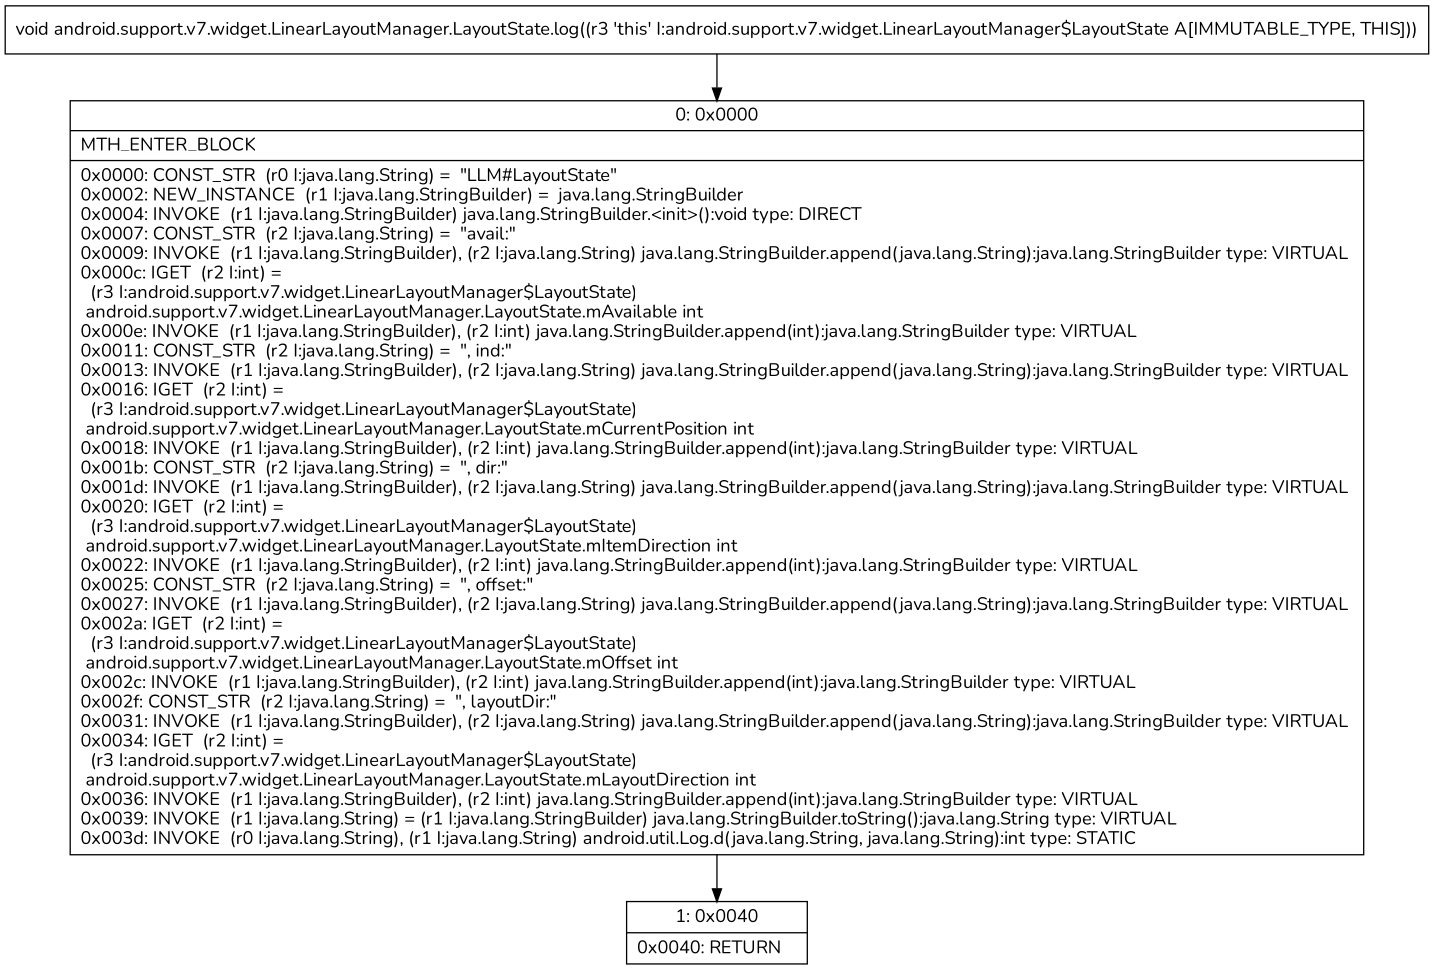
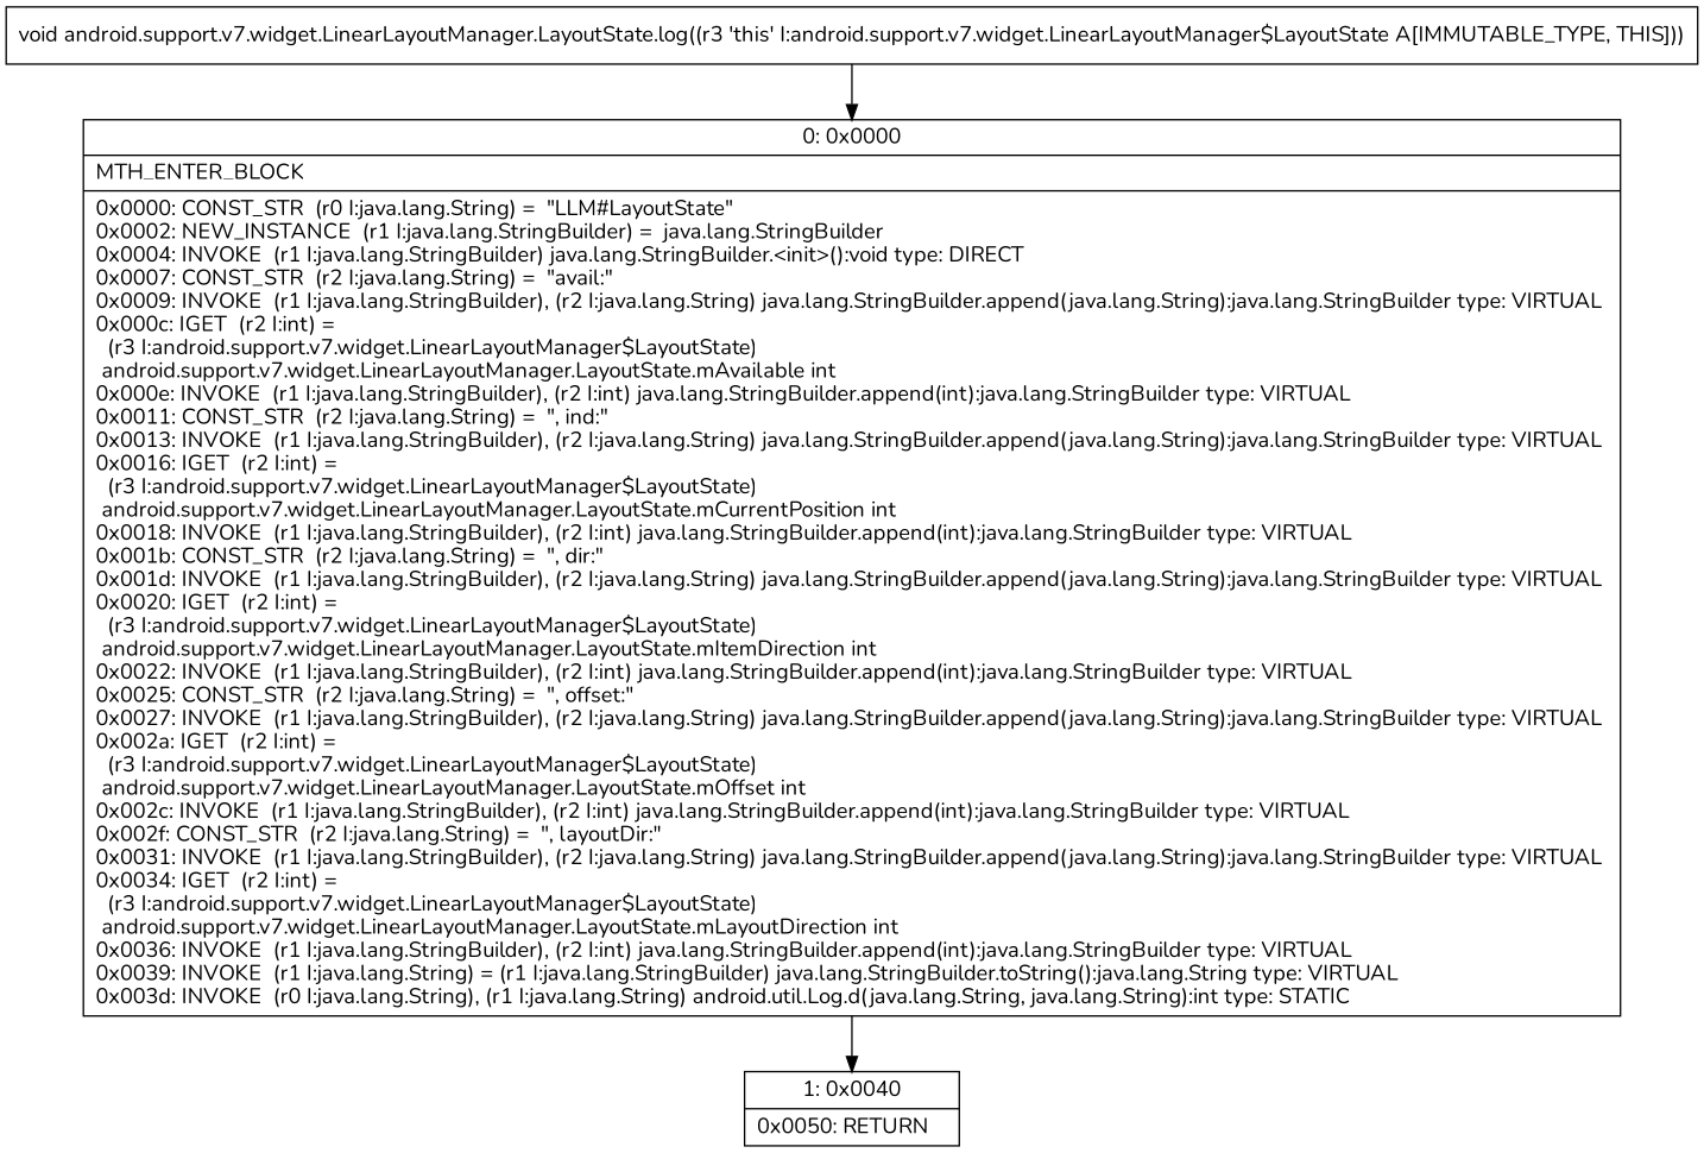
  digraph {
    fontname=Nunito
    node [shape=record fontname=Nunito]
    edge [fontname=Nunito]
    n1 [label="{0\:\ 0x0000|MTH_ENTER_BLOCK\l|0x0000: CONST_STR  (r0 I:java.lang.String) =  \"LLM#LayoutState\" \l0x0002: NEW_INSTANCE  (r1 I:java.lang.StringBuilder) =  java.lang.StringBuilder \l0x0004: INVOKE  (r1 I:java.lang.StringBuilder) java.lang.StringBuilder.\<init\>():void type: DIRECT \l0x0007: CONST_STR  (r2 I:java.lang.String) =  \"avail:\" \l0x0009: INVOKE  (r1 I:java.lang.StringBuilder), (r2 I:java.lang.String) java.lang.StringBuilder.append(java.lang.String):java.lang.StringBuilder type: VIRTUAL \l0x000c: IGET  (r2 I:int) = \l  (r3 I:android.support.v7.widget.LinearLayoutManager$LayoutState)\l android.support.v7.widget.LinearLayoutManager.LayoutState.mAvailable int \l0x000e: INVOKE  (r1 I:java.lang.StringBuilder), (r2 I:int) java.lang.StringBuilder.append(int):java.lang.StringBuilder type: VIRTUAL \l0x0011: CONST_STR  (r2 I:java.lang.String) =  \", ind:\" \l0x0013: INVOKE  (r1 I:java.lang.StringBuilder), (r2 I:java.lang.String) java.lang.StringBuilder.append(java.lang.String):java.lang.StringBuilder type: VIRTUAL \l0x0016: IGET  (r2 I:int) = \l  (r3 I:android.support.v7.widget.LinearLayoutManager$LayoutState)\l android.support.v7.widget.LinearLayoutManager.LayoutState.mCurrentPosition int \l0x0018: INVOKE  (r1 I:java.lang.StringBuilder), (r2 I:int) java.lang.StringBuilder.append(int):java.lang.StringBuilder type: VIRTUAL \l0x001b: CONST_STR  (r2 I:java.lang.String) =  \", dir:\" \l0x001d: INVOKE  (r1 I:java.lang.StringBuilder), (r2 I:java.lang.String) java.lang.StringBuilder.append(java.lang.String):java.lang.StringBuilder type: VIRTUAL \l0x0020: IGET  (r2 I:int) = \l  (r3 I:android.support.v7.widget.LinearLayoutManager$LayoutState)\l android.support.v7.widget.LinearLayoutManager.LayoutState.mItemDirection int \l0x0022: INVOKE  (r1 I:java.lang.StringBuilder), (r2 I:int) java.lang.StringBuilder.append(int):java.lang.StringBuilder type: VIRTUAL \l0x0025: CONST_STR  (r2 I:java.lang.String) =  \", offset:\" \l0x0027: INVOKE  (r1 I:java.lang.StringBuilder), (r2 I:java.lang.String) java.lang.StringBuilder.append(java.lang.String):java.lang.StringBuilder type: VIRTUAL \l0x002a: IGET  (r2 I:int) = \l  (r3 I:android.support.v7.widget.LinearLayoutManager$LayoutState)\l android.support.v7.widget.LinearLayoutManager.LayoutState.mOffset int \l0x002c: INVOKE  (r1 I:java.lang.StringBuilder), (r2 I:int) java.lang.StringBuilder.append(int):java.lang.StringBuilder type: VIRTUAL \l0x002f: CONST_STR  (r2 I:java.lang.String) =  \", layoutDir:\" \l0x0031: INVOKE  (r1 I:java.lang.StringBuilder), (r2 I:java.lang.String) java.lang.StringBuilder.append(java.lang.String):java.lang.StringBuilder type: VIRTUAL \l0x0034: IGET  (r2 I:int) = \l  (r3 I:android.support.v7.widget.LinearLayoutManager$LayoutState)\l android.support.v7.widget.LinearLayoutManager.LayoutState.mLayoutDirection int \l0x0036: INVOKE  (r1 I:java.lang.StringBuilder), (r2 I:int) java.lang.StringBuilder.append(int):java.lang.StringBuilder type: VIRTUAL \l0x0039: INVOKE  (r1 I:java.lang.String) = (r1 I:java.lang.StringBuilder) java.lang.StringBuilder.toString():java.lang.String type: VIRTUAL \l0x003d: INVOKE  (r0 I:java.lang.String), (r1 I:java.lang.String) android.util.Log.d(java.lang.String, java.lang.String):int type: STATIC \l}"]
-   n2 [label="{1\:\ 0x0040|0x0040: RETURN   \l}"]
+   n2 [label="{1\:\ 0x0040|0x0050: RETURN   \l}"]
    n3 [label="{void android.support.v7.widget.LinearLayoutManager.LayoutState.log((r3 'this' I:android.support.v7.widget.LinearLayoutManager$LayoutState A[IMMUTABLE_TYPE, THIS])) }"]
    n1 -> n2
    n3 -> n1
  }
